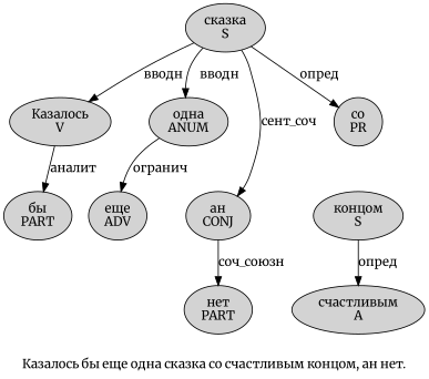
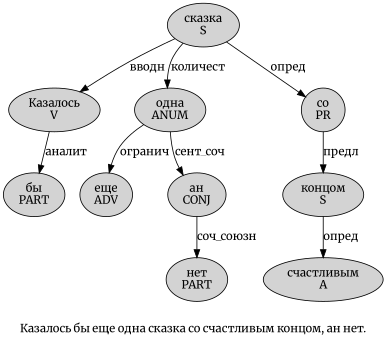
  digraph {
    fontname=Merriweather
    label="Казалось бы еще одна сказка со счастливым концом, ан нет."
    node [fillcolor=lightgray fontname=Merriweather penwidth=1 shape=ellipse style=filled]
    edge [fontname=Merriweather]
    n1 [label="Казалось\nV"]
    n2 [label="бы\nPART"]
    n3 [label="еще\nADV"]
    n4 [label="одна\nANUM"]
    n5 [label="сказка\nS"]
    n6 [label="со\nPR"]
    n7 [label="ан\nCONJ"]
    n8 [label="концом\nS"]
    n9 [label="нет\nPART"]
    n10 [label="счастливым\nA"]
    n1 -> n2 [label="аналит"]
    n4 -> n3 [label="огранич"]
    n5 -> n1 [label="вводн"]
-   n5 -> n4 [label="вводн"]
+   n5 -> n4 [label="количест"]
    n5 -> n6 [label="опред"]
-   n5 -> n7 [label="сент_соч"]
+   n4 -> n7 [label="сент_соч"]
+   n6 -> n8 [label="предл"]
    n7 -> n9 [label="соч_союзн"]
    n8 -> n10 [label="опред"]
  }
